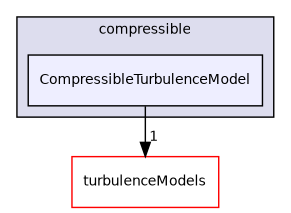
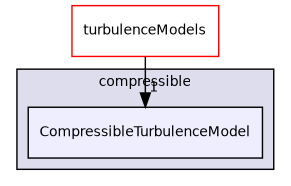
  digraph {
    compound=true
    node [fontname=Helvetica fontsize=10 shape=box]
    n1 [fillcolor="#eeeeff" label=CompressibleTurbulenceModel pencolor=black style=filled]
    n2 [color=red label=turbulenceModels]
    subgraph cluster_1 {
      bgcolor="#ddddee"
      fontname=Helvetica
      fontsize=10
      label=compressible
      pencolor=black
      n1
    }
-   n1 -> n2 [headlabel=1 labeldistance=1.5 labelfontname=Helvetica labelfontsize=10]
+   n2 -> n1 [headlabel=1 labeldistance=1.5 labelfontname=Helvetica labelfontsize=10]
  }
